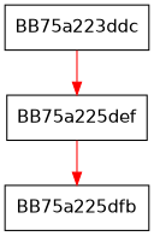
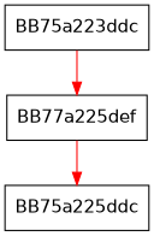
  digraph {
    fontname="DejaVu Sans"
    splines=ortho
    node [fontname="DejaVu Sans" shape=box]
    edge [color=red fontname="DejaVu Sans"]
    n1 [label=BB75a223ddc]
-   BB75a225def
-   BB75a225dfb
+   BB75a225def [label=BB77a225def]
+   BB75a225dfb [label=BB75a225ddc]
    n1 -> BB75a225def
    BB75a225def -> BB75a225dfb
  }
